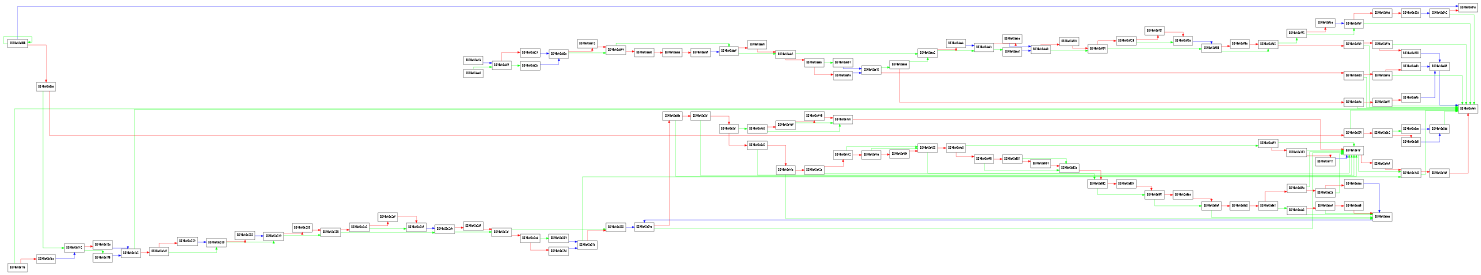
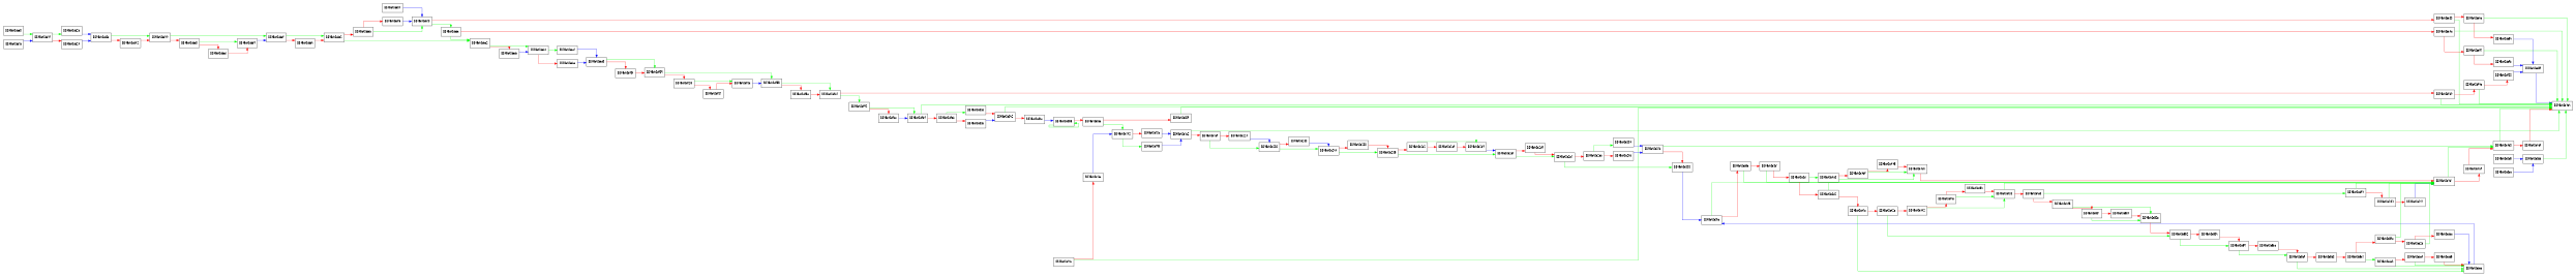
  digraph {
    fontname="Patrick Hand"
    rankdir=LR
    splines=ortho
    node [fontname="Patrick Hand" shape=box]
    edge [color=red fontname="Patrick Hand"]
    BB75a48dce0
    BB75a48dd1f
    BB75a48dd2b
    BB75a48dd27
    BB75a48dd16
    BB75a48dd3a
    BB75a48dd77
    BB75a48dd72
    BB75a48ddcf
    BB75a48dda0
    BB75a48dde2
    BB75a48ddd4
    BB75a48ddb9
    BB75a48ddad
    BB75a48dea2
    BB75a48ddeb
    BB75a48deb4
    BB75a48deab
    BB75a48de07
    BB75a48ddfe
    BB75a48dec1
    BB75a48debc
    BB75a48de10
    BB75a48de6e
    BB75a48de33
    BB75a48de7a
    BB75a48e7e4
    BB75a48de4a
    BB75a48de91
    BB75a48de54
    BB75a48de59
    BB75a48de9b
    BB75a48ded0
    BB75a48df09
    BB75a48df04
    BB75a48df55
    BB75a48df25
    BB75a48df62
    BB75a48df5a
    BB75a48df3a
    BB75a48df31
    BB75a48df92
    BB75a48df67
    BB75a48dfbf
    BB75a48dfbc
    BB75a48df7e
    BB75a48dfe6
    BB75a48df88
+   BB75a48e03d
    BB75a48e036
    BB75a48e042
    BB75a48e04c
    BB75a48e055
    BB75a48e06c
    BB75a48e172
    BB75a48e089
    BB75a48e195
    BB75a48e18c
-   BB75a48e0b2
    BB75a48e1a2
    BB75a48e0ce
    BB75a48e0c5
    BB75a48e0dd
    BB75a48e14b
    BB75a48e16c
    BB75a48e1c9
    BB75a48e230
    BB75a48e227
    BB75a48e247
    BB75a48e238
    BB75a48e285
    BB75a48e280
    n73 [label=BB75a38e2d4]
    BB75a48e2a2
    BB75a48e2e1
    BB75a48e2d9
    BB75a48e2b9
    BB75a48e2af
    BB75a48e338
    BB75a48e2e6
    BB75a48e34c
    BB75a48e307
    BB75a48e2fd
    BB75a48e7b1
    n85 [label=BB75a48e65e]
    BB75a48e31b
    BB75a48e7d3
    BB75a48e7df
    BB75a48e7b9
    BB75a48e3b1
    BB75a48e3c1
    BB75a48e763
    BB75a48e3d2
    BB75a48e7a4
    BB75a48e76f
    BB75a48e41a
    BB75a48e775
    BB75a48e6ea
    BB75a48e42e
    BB75a48e552
    BB75a48e442
    BB75a48e591
    BB75a48e584
    BB75a48e488
    BB75a48e44e
    BB75a48e5c9
-   BB75a48e5bc [label=BB75a42e5bc]
+   BB75a48e5bc
    BB75a48e4c0
    BB75a48e454
    BB75a48e6f7
    BB75a48e4f5
    BB75a48e707
    BB75a48e53a
    BB75a48e501
    BB75a48e711
    BB75a48e507
    BB75a48e5d8
    BB75a48e5e1
    BB75a48e6c3
    BB75a48e5fa
    BB75a48e6cf
    BB75a48e626
    BB75a48e6d5
    BB75a48e6ba
    BB75a48dce0 -> BB75a48dd1f [color=green]
    BB75a48dd1f -> BB75a48dd2b [color=green]
    BB75a48dd1f -> BB75a48dd27
    BB75a48dd2b -> BB75a48dd3a [color=blue]
    BB75a48dd27 -> BB75a48dd3a [color=blue]
    BB75a48dd16 -> BB75a48dd1f [color=blue]
    BB75a48dd3a -> BB75a48dd77 [color=green]
    BB75a48dd3a -> BB75a48dd72
    BB75a48dd77 -> BB75a48ddcf [color=green]
    BB75a48dd77 -> BB75a48dda0
    BB75a48dd72 -> BB75a48dd77
    BB75a48ddcf -> BB75a48dde2 [color=green]
    BB75a48ddcf -> BB75a48ddd4
+   BB75a48dda0 -> BB75a48ddb9 [color=green]
    BB75a48dda0 -> BB75a48ddad
    BB75a48dde2 -> BB75a48dea2 [color=green]
    BB75a48dde2 -> BB75a48ddeb
    BB75a48ddd4 -> BB75a48dde2
    BB75a48ddb9 -> BB75a48ddcf [color=blue]
    BB75a48ddad -> BB75a48ddb9
    BB75a48dea2 -> BB75a48deb4 [color=green]
    BB75a48dea2 -> BB75a48deab
-   BB75a48ddeb -> BB75a48de07 [color=green]
+   BB75a48ddeb -> BB75a48de10 [color=green]
    BB75a48ddeb -> BB75a48ddfe
    BB75a48deb4 -> BB75a48dec1 [color=green]
    BB75a48deb4 -> BB75a48debc
    BB75a48deab -> BB75a48deb4 [color=blue]
    BB75a48de07 -> BB75a48de10 [color=blue]
    BB75a48ddfe -> BB75a48de10 [color=blue]
    BB75a48dec1 -> BB75a48ded0 [color=blue]
    BB75a48debc -> BB75a48ded0 [color=blue]
    BB75a48de10 -> BB75a48de6e [color=green]
    BB75a48de10 -> BB75a48de33
    BB75a48de6e -> BB75a48dea2 [color=green]
    BB75a48de6e -> BB75a48de7a
    BB75a48de33 -> BB75a48e7e4 [color=green]
    BB75a48de33 -> BB75a48de4a
    BB75a48de7a -> BB75a48e7e4 [color=green]
    BB75a48de7a -> BB75a48de91
    BB75a48de4a -> BB75a48e7e4 [color=green]
    BB75a48de4a -> BB75a48de54
    BB75a48de91 -> BB75a48e7e4 [color=green]
    BB75a48de91 -> BB75a48de9b
    BB75a48de54 -> BB75a48de59 [color=blue]
    BB75a48de59 -> BB75a48e7e4 [color=blue]
    BB75a48de9b -> BB75a48de59 [color=blue]
    BB75a48ded0 -> BB75a48df09 [color=green]
    BB75a48ded0 -> BB75a48df04
    BB75a48df09 -> BB75a48df55 [color=green]
    BB75a48df09 -> BB75a48df25
    BB75a48df04 -> BB75a48df09
    BB75a48df55 -> BB75a48df62 [color=green]
    BB75a48df55 -> BB75a48df5a
    BB75a48df25 -> BB75a48df3a [color=green]
    BB75a48df25 -> BB75a48df31
    BB75a48df62 -> BB75a48df92 [color=green]
    BB75a48df62 -> BB75a48df67
    BB75a48df5a -> BB75a48df62
    BB75a48df3a -> BB75a48df55 [color=blue]
    BB75a48df31 -> BB75a48df3a
    BB75a48df92 -> BB75a48dfbf [color=green]
    BB75a48df92 -> BB75a48dfbc
    BB75a48df67 -> BB75a48e7e4 [color=green]
    BB75a48df67 -> BB75a48df7e
    BB75a48dfbf -> BB75a48e7e4 [color=green]
    BB75a48dfbf -> BB75a48dfe6
    BB75a48dfbc -> BB75a48dfbf [color=blue]
    BB75a48df7e -> BB75a48e7e4 [color=green]
    BB75a48df7e -> BB75a48df88
+   BB75a48dfe6 -> BB75a48e03d [color=green]
    BB75a48dfe6 -> BB75a48e036
    BB75a48df88 -> BB75a48de59 [color=blue]
+   BB75a48e03d -> BB75a48e042
    BB75a48e036 -> BB75a48e042 [color=blue]
    BB75a48e042 -> BB75a48e7e4 [color=green]
    BB75a48e042 -> BB75a48e04c
-   BB75a48e055 -> BB75a48e04c [color=blue]
+   BB75a48e04c -> BB75a48e055 [color=blue]
    BB75a48e055 -> BB75a48e055 [color=green]
    BB75a48e055 -> BB75a48e06c
    BB75a48e06c -> BB75a48e172 [color=green]
    BB75a48e06c -> BB75a48e089
    BB75a48e172 -> BB75a48e195 [color=green]
    BB75a48e172 -> BB75a48e18c
    BB75a48e089 -> BB75a48e7e4 [color=green]
-   BB75a48e089 -> BB75a48e0b2
    BB75a48e195 -> BB75a48e1a2 [color=blue]
    BB75a48e18c -> BB75a48e1a2 [color=blue]
-   BB75a48e0b2 -> BB75a48e0ce [color=green]
-   BB75a48e0b2 -> BB75a48e0c5
    BB75a48e1a2 -> BB75a48e7e4 [color=green]
    BB75a48e1a2 -> BB75a48e1c9
    BB75a48e0ce -> BB75a48e0dd [color=blue]
    BB75a48e0c5 -> BB75a48e0dd [color=blue]
    BB75a48e0dd -> BB75a48e7e4 [color=green]
    BB75a48e14b -> BB75a48e7e4 [color=green]
    BB75a48e14b -> BB75a48e16c
    BB75a48e16c -> BB75a48e172 [color=blue]
    BB75a48e1c9 -> BB75a48e230 [color=green]
    BB75a48e1c9 -> BB75a48e227
    BB75a48e230 -> BB75a48e247 [color=green]
    BB75a48e230 -> BB75a48e238
    BB75a48e227 -> BB75a48e230 [color=blue]
    BB75a48e247 -> BB75a48e285 [color=green]
    BB75a48e247 -> BB75a48e280
    BB75a48e238 -> BB75a48e247 [color=blue]
    BB75a48e285 -> n73 [color=green]
    BB75a48e285 -> BB75a48e2a2
    BB75a48e280 -> BB75a48e285
    n73 -> BB75a48e2e1 [color=green]
    n73 -> BB75a48e2d9
    BB75a48e2a2 -> BB75a48e2b9 [color=green]
    BB75a48e2a2 -> BB75a48e2af
    BB75a48e2e1 -> BB75a48e338 [color=green]
    BB75a48e2e1 -> BB75a48e2e6
    BB75a48e2d9 -> BB75a48e2e1
    BB75a48e2b9 -> n73 [color=blue]
    BB75a48e2af -> BB75a48e2b9
    BB75a48e338 -> BB75a48e34c [color=blue]
    BB75a48e2e6 -> BB75a48e307 [color=green]
    BB75a48e2e6 -> BB75a48e2fd
    BB75a48e34c -> BB75a48e7b1 [color=green]
    BB75a48e34c -> n85
    BB75a48e307 -> BB75a48e31b [color=blue]
    BB75a48e2fd -> BB75a48e31b [color=blue]
    BB75a48e7b1 -> BB75a48e7d3 [color=green]
    BB75a48e7b1 -> BB75a48e7b9
    n85 -> BB75a48e7b1 [color=green]
    n85 -> BB75a48e3b1
    BB75a48e31b -> BB75a48e338
    BB75a48e31b -> BB75a48e7d3 [color=green]
    BB75a48e7d3 -> BB75a48e7e4 [color=green]
    BB75a48e7d3 -> BB75a48e7df
    BB75a48e7df -> BB75a48e7e4
    BB75a48e7b9 -> BB75a48e7d3
    BB75a48e3b1 -> BB75a48e7b1 [color=green]
    BB75a48e3b1 -> BB75a48e3c1
    BB75a48e3c1 -> BB75a48e763 [color=green]
    BB75a48e3c1 -> BB75a48e3d2
    BB75a48e763 -> BB75a48e7a4 [color=green]
    BB75a48e763 -> BB75a48e76f
    BB75a48e3d2 -> BB75a48e7b1 [color=green]
    BB75a48e3d2 -> BB75a48e41a
    BB75a48e7a4 -> BB75a48e7b1
    BB75a48e76f -> BB75a48e7a4 [color=green]
    BB75a48e76f -> BB75a48e775
    BB75a48e41a -> BB75a48e6ea [color=green]
    BB75a48e41a -> BB75a48e42e
    BB75a48e775 -> BB75a48e7a4
    BB75a48e6ea -> BB75a48e34c [color=blue]
    BB75a48e42e -> BB75a48e552 [color=green]
    BB75a48e42e -> BB75a48e442
    BB75a48e552 -> BB75a48e591 [color=green]
    BB75a48e552 -> BB75a48e584
    BB75a48e442 -> BB75a48e488 [color=green]
    BB75a48e442 -> BB75a48e44e
    BB75a48e591 -> BB75a48e5c9 [color=green]
    BB75a48e591 -> BB75a48e5bc
    BB75a48e584 -> BB75a48e591
    BB75a48e488 -> BB75a48e7b1 [color=green]
    BB75a48e488 -> BB75a48e4c0
    BB75a48e44e -> BB75a48e488 [color=green]
    BB75a48e44e -> BB75a48e454
    BB75a48e5c9 -> BB75a48e6ea [color=green]
    BB75a48e5c9 -> BB75a48e5d8
    BB75a48e5bc -> BB75a48e5c9
    BB75a48e4c0 -> BB75a48e6f7 [color=green]
    BB75a48e4c0 -> BB75a48e4f5
    BB75a48e454 -> BB75a48e488
    BB75a48e6f7 -> BB75a48e7b1 [color=green]
    BB75a48e6f7 -> BB75a48e707
    BB75a48e4f5 -> BB75a48e53a [color=green]
    BB75a48e4f5 -> BB75a48e501
    BB75a48e707 -> BB75a48e7b1 [color=green]
    BB75a48e707 -> BB75a48e711
    BB75a48e53a -> BB75a48e552
    BB75a48e501 -> BB75a48e53a [color=green]
    BB75a48e501 -> BB75a48e507
    BB75a48e711 -> BB75a48e7b1 [color=blue]
    BB75a48e507 -> BB75a48e53a
    BB75a48e5d8 -> BB75a48e5e1
    BB75a48e5e1 -> BB75a48e6c3 [color=green]
    BB75a48e5e1 -> BB75a48e5fa
    BB75a48e6c3 -> BB75a48e6ea [color=green]
    BB75a48e6c3 -> BB75a48e6cf
    BB75a48e5fa -> BB75a48e7b1 [color=green]
    BB75a48e5fa -> BB75a48e626
    BB75a48e6cf -> BB75a48e6ea [color=green]
    BB75a48e6cf -> BB75a48e6d5
    BB75a48e626 -> BB75a48e7b1 [color=green]
    BB75a48e626 -> BB75a48e6ba
    BB75a48e6d5 -> BB75a48e6ea
    BB75a48e6ba -> BB75a48e6ea [color=blue]
  }
